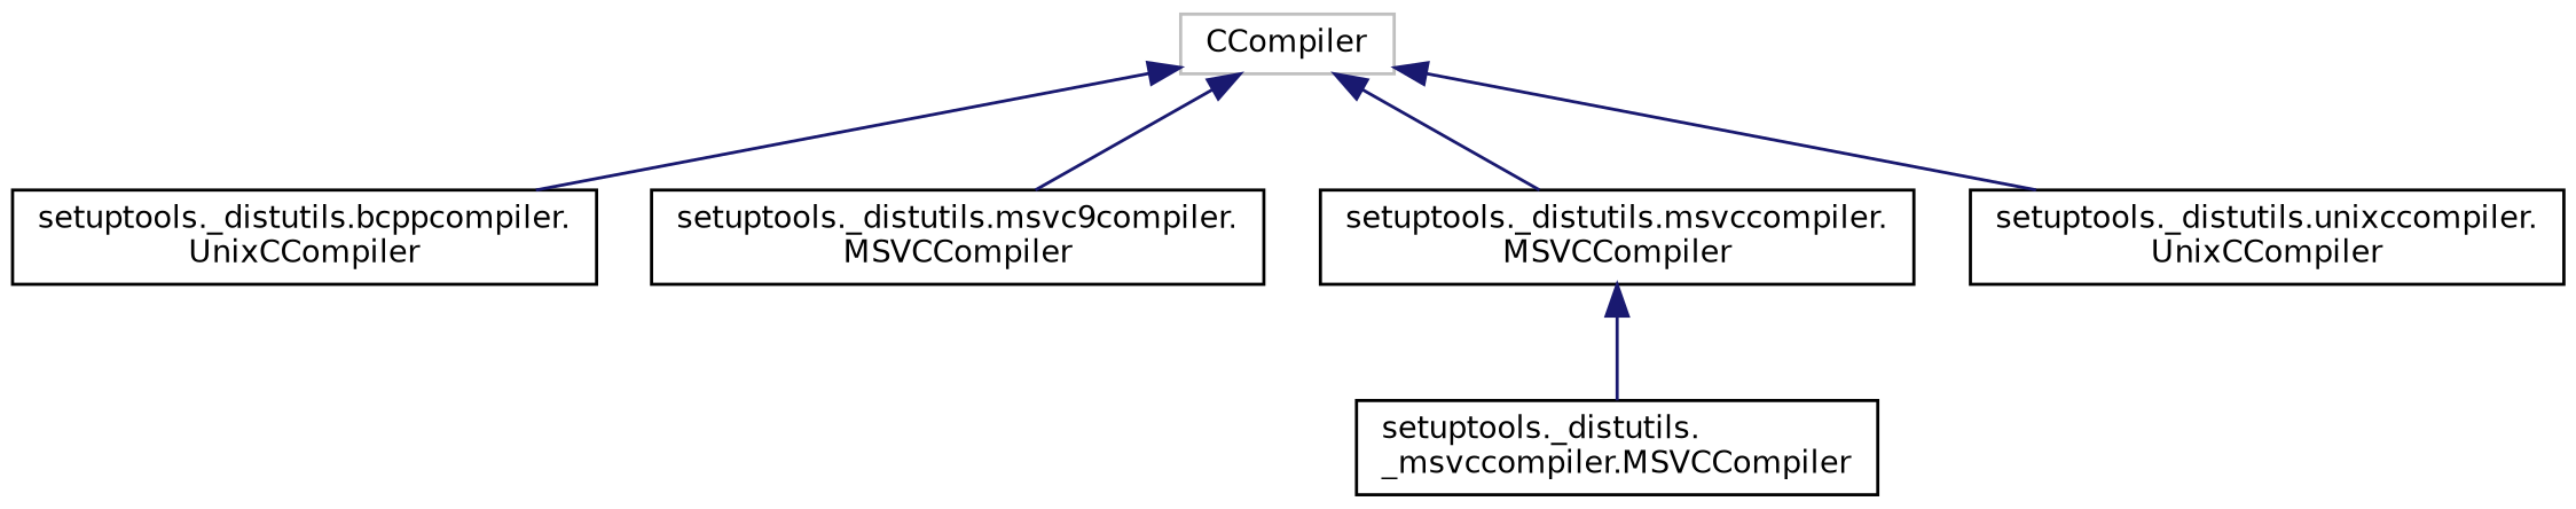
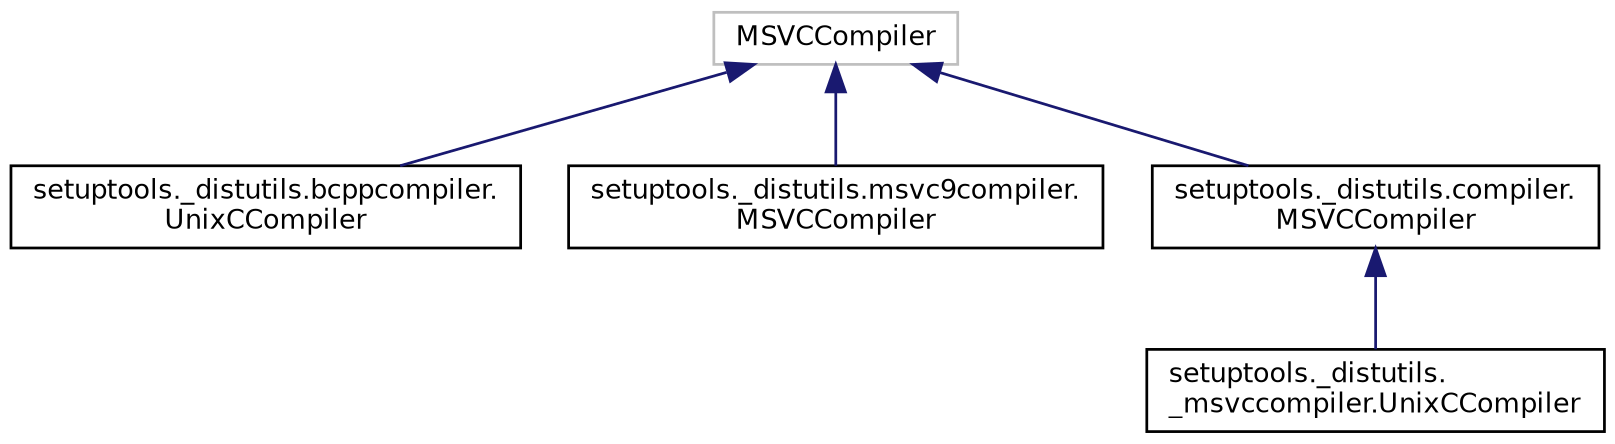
  digraph {
    rankdir=TB
    node [color=black fillcolor=white fontname=Helvetica fontsize=10 shape=record style=filled]
    edge [color=midnightblue dir=back fontname=Helvetica fontsize=10 labelfontname=Helvetica labelfontsize=10 style=solid]
-   n1 [color=grey75 height=0.2 label=CCompiler width=0.4]
+   n1 [color=grey75 height=0.2 label=MSVCCompiler width=0.4]
    n2 [height=0.2 label="setuptools._distutils.bcppcompiler.\lUnixCCompiler" width=0.4]
    n3 [height=0.2 label="setuptools._distutils.msvc9compiler.\lMSVCCompiler" width=0.4]
-   n4 [height=0.2 label="setuptools._distutils.msvccompiler.\lMSVCCompiler" width=0.4]
-   n5 [height=0.2 label="setuptools._distutils.unixccompiler.\lUnixCCompiler" width=0.4]
-   n6 [height=0.2 label="setuptools._distutils.\l_msvccompiler.MSVCCompiler" width=0.4]
+   n4 [height=0.2 label="setuptools._distutils.compiler.\lMSVCCompiler" width=0.4]
+   n6 [height=0.2 label="setuptools._distutils.\l_msvccompiler.UnixCCompiler" width=0.4]
    n1 -> n2
    n1 -> n3
    n1 -> n4
-   n1 -> n5
    n4 -> n6
  }
